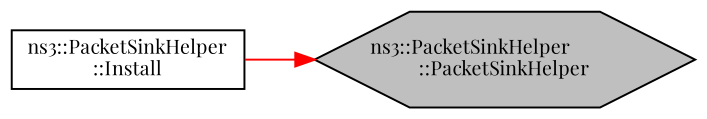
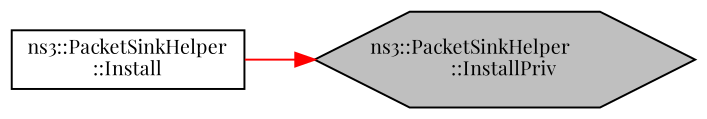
  digraph {
    rankdir=RL
    fontname="Playfair Display"
    node [color=black fontname="Playfair Display" fontsize=10 style=filled]
-   n1 [fillcolor=grey75 fontcolor=black height=0.2 label="ns3::PacketSinkHelper\l::PacketSinkHelper" shape=hexagon width=0.4]
+   n1 [fillcolor=grey75 fontcolor=black height=0.2 label="ns3::PacketSinkHelper\l::InstallPriv" shape=hexagon width=0.4]
    n2 [fillcolor=white height=0.2 label="ns3::PacketSinkHelper\l::Install" shape=box width=0.4]
    n1 -> n2 [color=red dir=back fontname="Playfair Display" fontsize=10 labelfontname=Helvetica labelfontsize=10 style=solid]
  }
